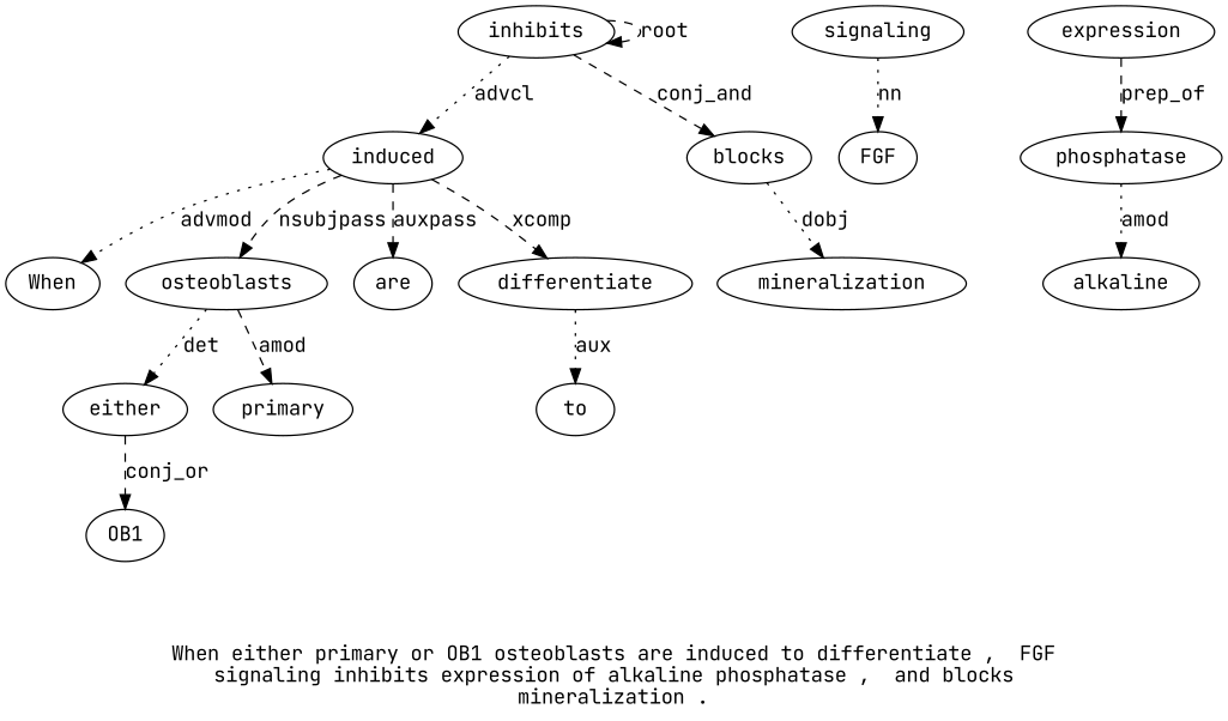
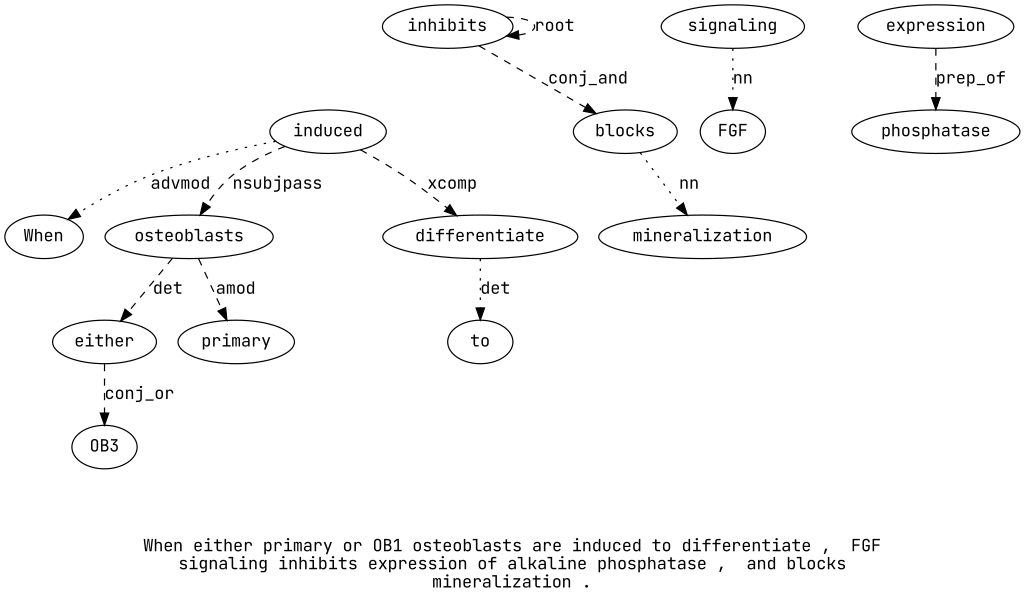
  digraph {
    fontname="JetBrains Mono"
    label="When either primary or OB1 osteoblasts are induced to differentiate ,  FGF\nsignaling inhibits expression of alkaline phosphatase ,  and blocks\nmineralization ."
    node [fillcolor=white fontname="JetBrains Mono" style=filled]
    edge [fontname="JetBrains Mono" style=dashed]
    n1 [label=induced]
    n2 [label=When]
    n3 [label=osteoblasts]
-   n4 [label=are]
    n5 [label=differentiate]
    n6 [label=either]
    n7 [label=primary]
    n8 [label=to]
-   n9 [label=OB1]
+   n9 [label=OB3]
    n10 [label=inhibits]
    n11 [label=blocks]
    n12 [label=signaling]
    n13 [label=FGF]
    n14 [label=expression]
    n15 [label=phosphatase]
    n16 [label=mineralization]
-   n17 [label=alkaline]
    n1 -> n2 [label=advmod style=dotted]
    n1 -> n3 [label=nsubjpass]
-   n1 -> n4 [label=auxpass]
    n1 -> n5 [label=xcomp]
-   n3 -> n6 [label=det style=dotted]
+   n3 -> n6 [label=det]
    n3 -> n7 [label=amod]
-   n5 -> n8 [label=aux style=dotted]
+   n5 -> n8 [label=det style=dotted]
    n6 -> n9 [label=conj_or]
-   n10 -> n1 [label=advcl style=dotted]
    n10 -> n10 [label=root]
    n10 -> n11 [label=conj_and]
-   n11 -> n16 [label=dobj style=dotted]
+   n11 -> n16 [label=nn style=dotted]
    n12 -> n13 [label=nn style=dotted]
    n14 -> n15 [label=prep_of]
-   n15 -> n17 [label=amod style=dotted]
  }
